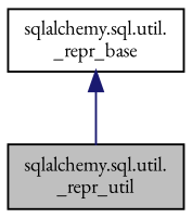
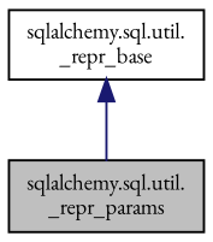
  digraph {
    fontname="EB Garamond"
    node [color=black fontname="EB Garamond" fontsize=10 shape=record style=filled]
-   n1 [fillcolor=grey75 fontcolor=black height=0.2 label="sqlalchemy.sql.util.\l_repr_util" width=0.4]
+   n1 [fillcolor=grey75 fontcolor=black height=0.2 label="sqlalchemy.sql.util.\l_repr_params" width=0.4]
    n2 [fillcolor=white height=0.2 label="sqlalchemy.sql.util.\l_repr_base" width=0.4]
    n2 -> n1 [color=midnightblue dir=back fontname="EB Garamond" fontsize=10 labelfontname=Helvetica labelfontsize=10 style=solid]
  }
